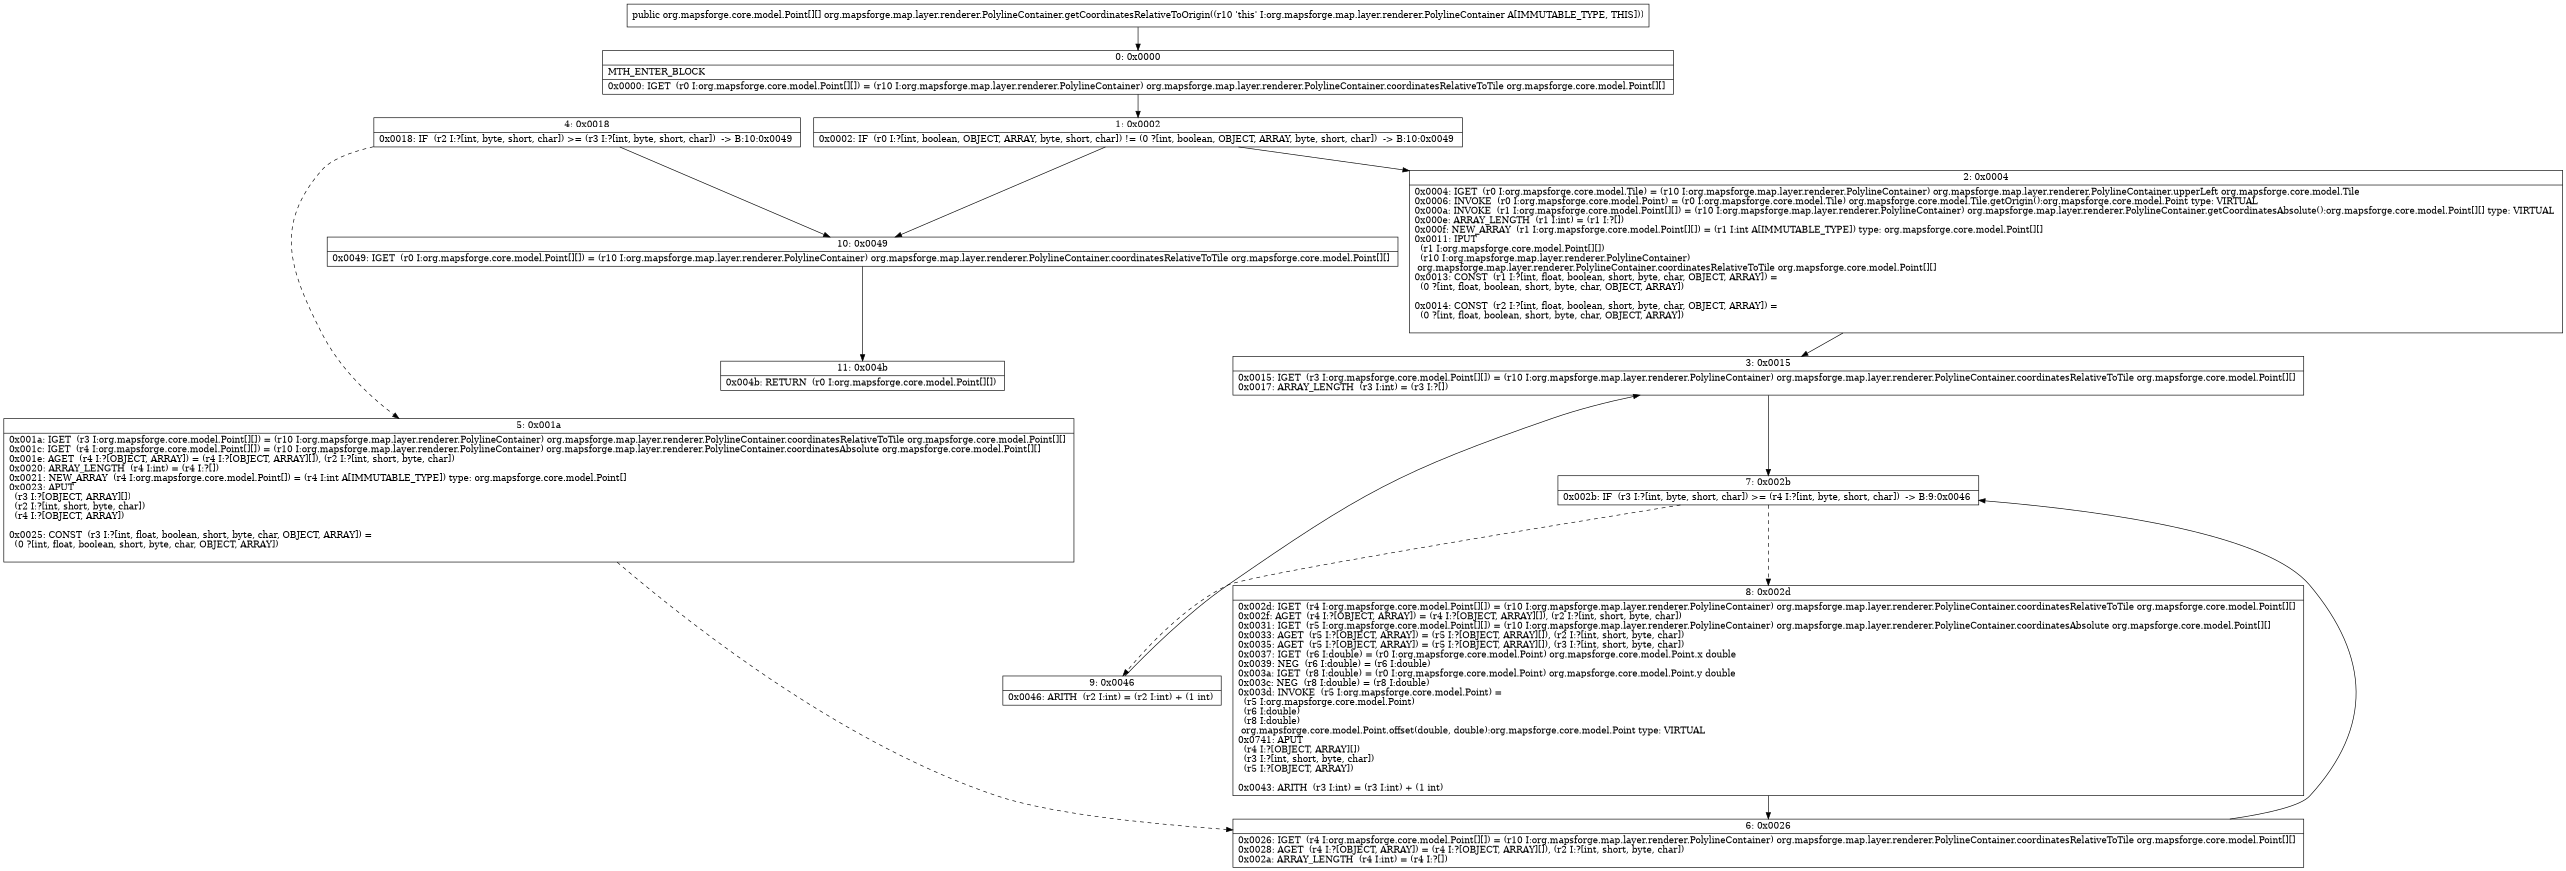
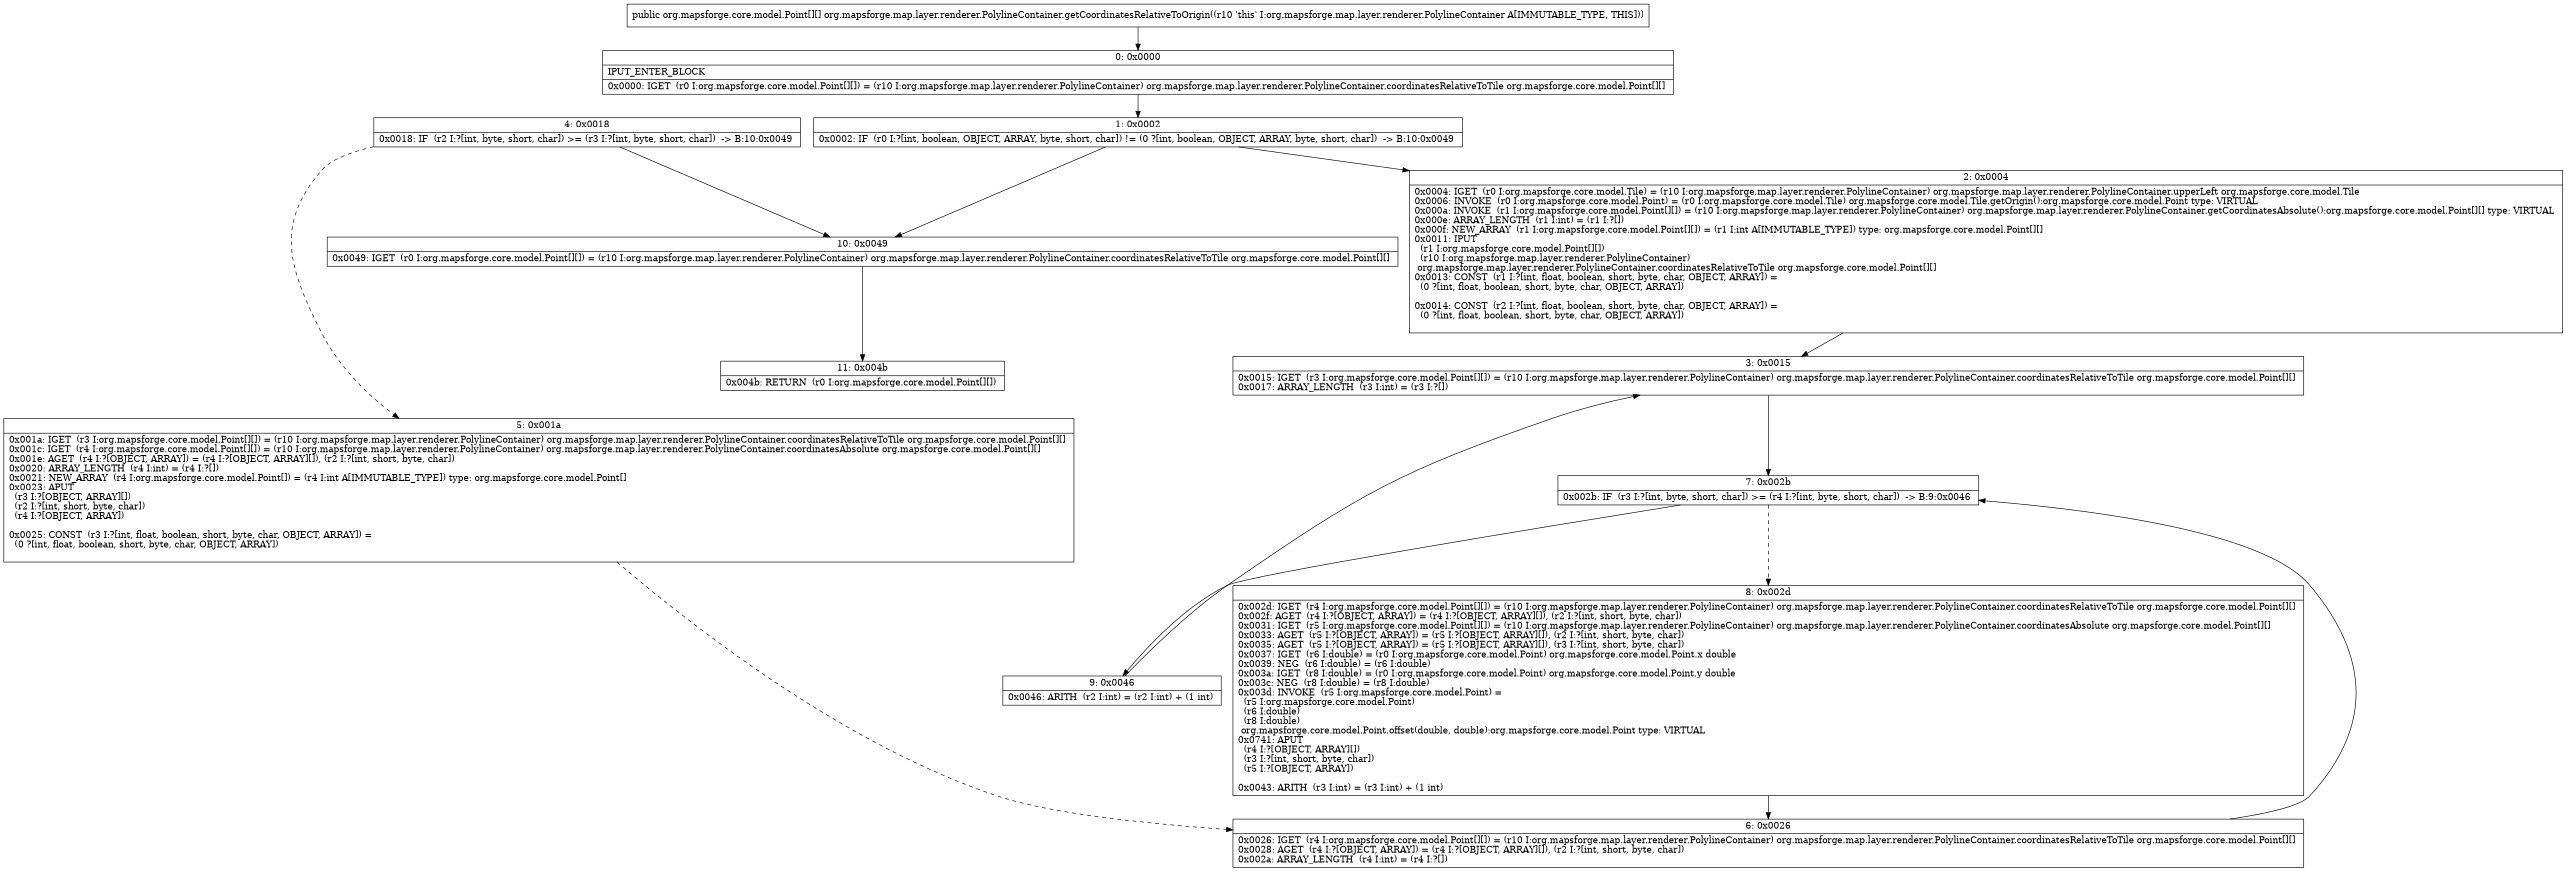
  digraph {
    node [shape=record]
-   n1 [label="{0\:\ 0x0000|MTH_ENTER_BLOCK\l|0x0000: IGET  (r0 I:org.mapsforge.core.model.Point[][]) = (r10 I:org.mapsforge.map.layer.renderer.PolylineContainer) org.mapsforge.map.layer.renderer.PolylineContainer.coordinatesRelativeToTile org.mapsforge.core.model.Point[][] \l}"]
+   n1 [label="{0\:\ 0x0000|IPUT_ENTER_BLOCK\l|0x0000: IGET  (r0 I:org.mapsforge.core.model.Point[][]) = (r10 I:org.mapsforge.map.layer.renderer.PolylineContainer) org.mapsforge.map.layer.renderer.PolylineContainer.coordinatesRelativeToTile org.mapsforge.core.model.Point[][] \l}"]
    n2 [label="{1\:\ 0x0002|0x0002: IF  (r0 I:?[int, boolean, OBJECT, ARRAY, byte, short, char]) != (0 ?[int, boolean, OBJECT, ARRAY, byte, short, char])  \-\> B:10:0x0049 \l}"]
    n3 [label="{2\:\ 0x0004|0x0004: IGET  (r0 I:org.mapsforge.core.model.Tile) = (r10 I:org.mapsforge.map.layer.renderer.PolylineContainer) org.mapsforge.map.layer.renderer.PolylineContainer.upperLeft org.mapsforge.core.model.Tile \l0x0006: INVOKE  (r0 I:org.mapsforge.core.model.Point) = (r0 I:org.mapsforge.core.model.Tile) org.mapsforge.core.model.Tile.getOrigin():org.mapsforge.core.model.Point type: VIRTUAL \l0x000a: INVOKE  (r1 I:org.mapsforge.core.model.Point[][]) = (r10 I:org.mapsforge.map.layer.renderer.PolylineContainer) org.mapsforge.map.layer.renderer.PolylineContainer.getCoordinatesAbsolute():org.mapsforge.core.model.Point[][] type: VIRTUAL \l0x000e: ARRAY_LENGTH  (r1 I:int) = (r1 I:?[]) \l0x000f: NEW_ARRAY  (r1 I:org.mapsforge.core.model.Point[][]) = (r1 I:int A[IMMUTABLE_TYPE]) type: org.mapsforge.core.model.Point[][] \l0x0011: IPUT  \l  (r1 I:org.mapsforge.core.model.Point[][])\l  (r10 I:org.mapsforge.map.layer.renderer.PolylineContainer)\l org.mapsforge.map.layer.renderer.PolylineContainer.coordinatesRelativeToTile org.mapsforge.core.model.Point[][] \l0x0013: CONST  (r1 I:?[int, float, boolean, short, byte, char, OBJECT, ARRAY]) = \l  (0 ?[int, float, boolean, short, byte, char, OBJECT, ARRAY])\l \l0x0014: CONST  (r2 I:?[int, float, boolean, short, byte, char, OBJECT, ARRAY]) = \l  (0 ?[int, float, boolean, short, byte, char, OBJECT, ARRAY])\l \l}"]
    n4 [label="{10\:\ 0x0049|0x0049: IGET  (r0 I:org.mapsforge.core.model.Point[][]) = (r10 I:org.mapsforge.map.layer.renderer.PolylineContainer) org.mapsforge.map.layer.renderer.PolylineContainer.coordinatesRelativeToTile org.mapsforge.core.model.Point[][] \l}"]
    n5 [label="{3\:\ 0x0015|0x0015: IGET  (r3 I:org.mapsforge.core.model.Point[][]) = (r10 I:org.mapsforge.map.layer.renderer.PolylineContainer) org.mapsforge.map.layer.renderer.PolylineContainer.coordinatesRelativeToTile org.mapsforge.core.model.Point[][] \l0x0017: ARRAY_LENGTH  (r3 I:int) = (r3 I:?[]) \l}"]
    n6 [label="{11\:\ 0x004b|0x004b: RETURN  (r0 I:org.mapsforge.core.model.Point[][]) \l}"]
    n7 [label="{7\:\ 0x002b|0x002b: IF  (r3 I:?[int, byte, short, char]) \>= (r4 I:?[int, byte, short, char])  \-\> B:9:0x0046 \l}"]
    n8 [label="{4\:\ 0x0018|0x0018: IF  (r2 I:?[int, byte, short, char]) \>= (r3 I:?[int, byte, short, char])  \-\> B:10:0x0049 \l}"]
    n9 [label="{5\:\ 0x001a|0x001a: IGET  (r3 I:org.mapsforge.core.model.Point[][]) = (r10 I:org.mapsforge.map.layer.renderer.PolylineContainer) org.mapsforge.map.layer.renderer.PolylineContainer.coordinatesRelativeToTile org.mapsforge.core.model.Point[][] \l0x001c: IGET  (r4 I:org.mapsforge.core.model.Point[][]) = (r10 I:org.mapsforge.map.layer.renderer.PolylineContainer) org.mapsforge.map.layer.renderer.PolylineContainer.coordinatesAbsolute org.mapsforge.core.model.Point[][] \l0x001e: AGET  (r4 I:?[OBJECT, ARRAY]) = (r4 I:?[OBJECT, ARRAY][]), (r2 I:?[int, short, byte, char]) \l0x0020: ARRAY_LENGTH  (r4 I:int) = (r4 I:?[]) \l0x0021: NEW_ARRAY  (r4 I:org.mapsforge.core.model.Point[]) = (r4 I:int A[IMMUTABLE_TYPE]) type: org.mapsforge.core.model.Point[] \l0x0023: APUT  \l  (r3 I:?[OBJECT, ARRAY][])\l  (r2 I:?[int, short, byte, char])\l  (r4 I:?[OBJECT, ARRAY])\l \l0x0025: CONST  (r3 I:?[int, float, boolean, short, byte, char, OBJECT, ARRAY]) = \l  (0 ?[int, float, boolean, short, byte, char, OBJECT, ARRAY])\l \l}"]
    n10 [label="{6\:\ 0x0026|0x0026: IGET  (r4 I:org.mapsforge.core.model.Point[][]) = (r10 I:org.mapsforge.map.layer.renderer.PolylineContainer) org.mapsforge.map.layer.renderer.PolylineContainer.coordinatesRelativeToTile org.mapsforge.core.model.Point[][] \l0x0028: AGET  (r4 I:?[OBJECT, ARRAY]) = (r4 I:?[OBJECT, ARRAY][]), (r2 I:?[int, short, byte, char]) \l0x002a: ARRAY_LENGTH  (r4 I:int) = (r4 I:?[]) \l}"]
    n11 [label="{8\:\ 0x002d|0x002d: IGET  (r4 I:org.mapsforge.core.model.Point[][]) = (r10 I:org.mapsforge.map.layer.renderer.PolylineContainer) org.mapsforge.map.layer.renderer.PolylineContainer.coordinatesRelativeToTile org.mapsforge.core.model.Point[][] \l0x002f: AGET  (r4 I:?[OBJECT, ARRAY]) = (r4 I:?[OBJECT, ARRAY][]), (r2 I:?[int, short, byte, char]) \l0x0031: IGET  (r5 I:org.mapsforge.core.model.Point[][]) = (r10 I:org.mapsforge.map.layer.renderer.PolylineContainer) org.mapsforge.map.layer.renderer.PolylineContainer.coordinatesAbsolute org.mapsforge.core.model.Point[][] \l0x0033: AGET  (r5 I:?[OBJECT, ARRAY]) = (r5 I:?[OBJECT, ARRAY][]), (r2 I:?[int, short, byte, char]) \l0x0035: AGET  (r5 I:?[OBJECT, ARRAY]) = (r5 I:?[OBJECT, ARRAY][]), (r3 I:?[int, short, byte, char]) \l0x0037: IGET  (r6 I:double) = (r0 I:org.mapsforge.core.model.Point) org.mapsforge.core.model.Point.x double \l0x0039: NEG  (r6 I:double) = (r6 I:double) \l0x003a: IGET  (r8 I:double) = (r0 I:org.mapsforge.core.model.Point) org.mapsforge.core.model.Point.y double \l0x003c: NEG  (r8 I:double) = (r8 I:double) \l0x003d: INVOKE  (r5 I:org.mapsforge.core.model.Point) = \l  (r5 I:org.mapsforge.core.model.Point)\l  (r6 I:double)\l  (r8 I:double)\l org.mapsforge.core.model.Point.offset(double, double):org.mapsforge.core.model.Point type: VIRTUAL \l0x0741: APUT  \l  (r4 I:?[OBJECT, ARRAY][])\l  (r3 I:?[int, short, byte, char])\l  (r5 I:?[OBJECT, ARRAY])\l \l0x0043: ARITH  (r3 I:int) = (r3 I:int) + (1 int) \l}"]
    n12 [label="{9\:\ 0x0046|0x0046: ARITH  (r2 I:int) = (r2 I:int) + (1 int) \l}"]
    n13 [label="{public org.mapsforge.core.model.Point[][] org.mapsforge.map.layer.renderer.PolylineContainer.getCoordinatesRelativeToOrigin((r10 'this' I:org.mapsforge.map.layer.renderer.PolylineContainer A[IMMUTABLE_TYPE, THIS])) }"]
    n1 -> n2
    n2 -> n3 [style=solid]
    n2 -> n4
    n3 -> n5
    n4 -> n6
    n5 -> n7
    n7 -> n11 [style=dashed]
-   n7 -> n12 [style=dashed]
+   n7 -> n12
    n8 -> n4
    n8 -> n9 [style=dashed]
    n9 -> n10 [style=dashed]
    n10 -> n7
    n11 -> n10
    n12 -> n5
    n13 -> n1
  }
